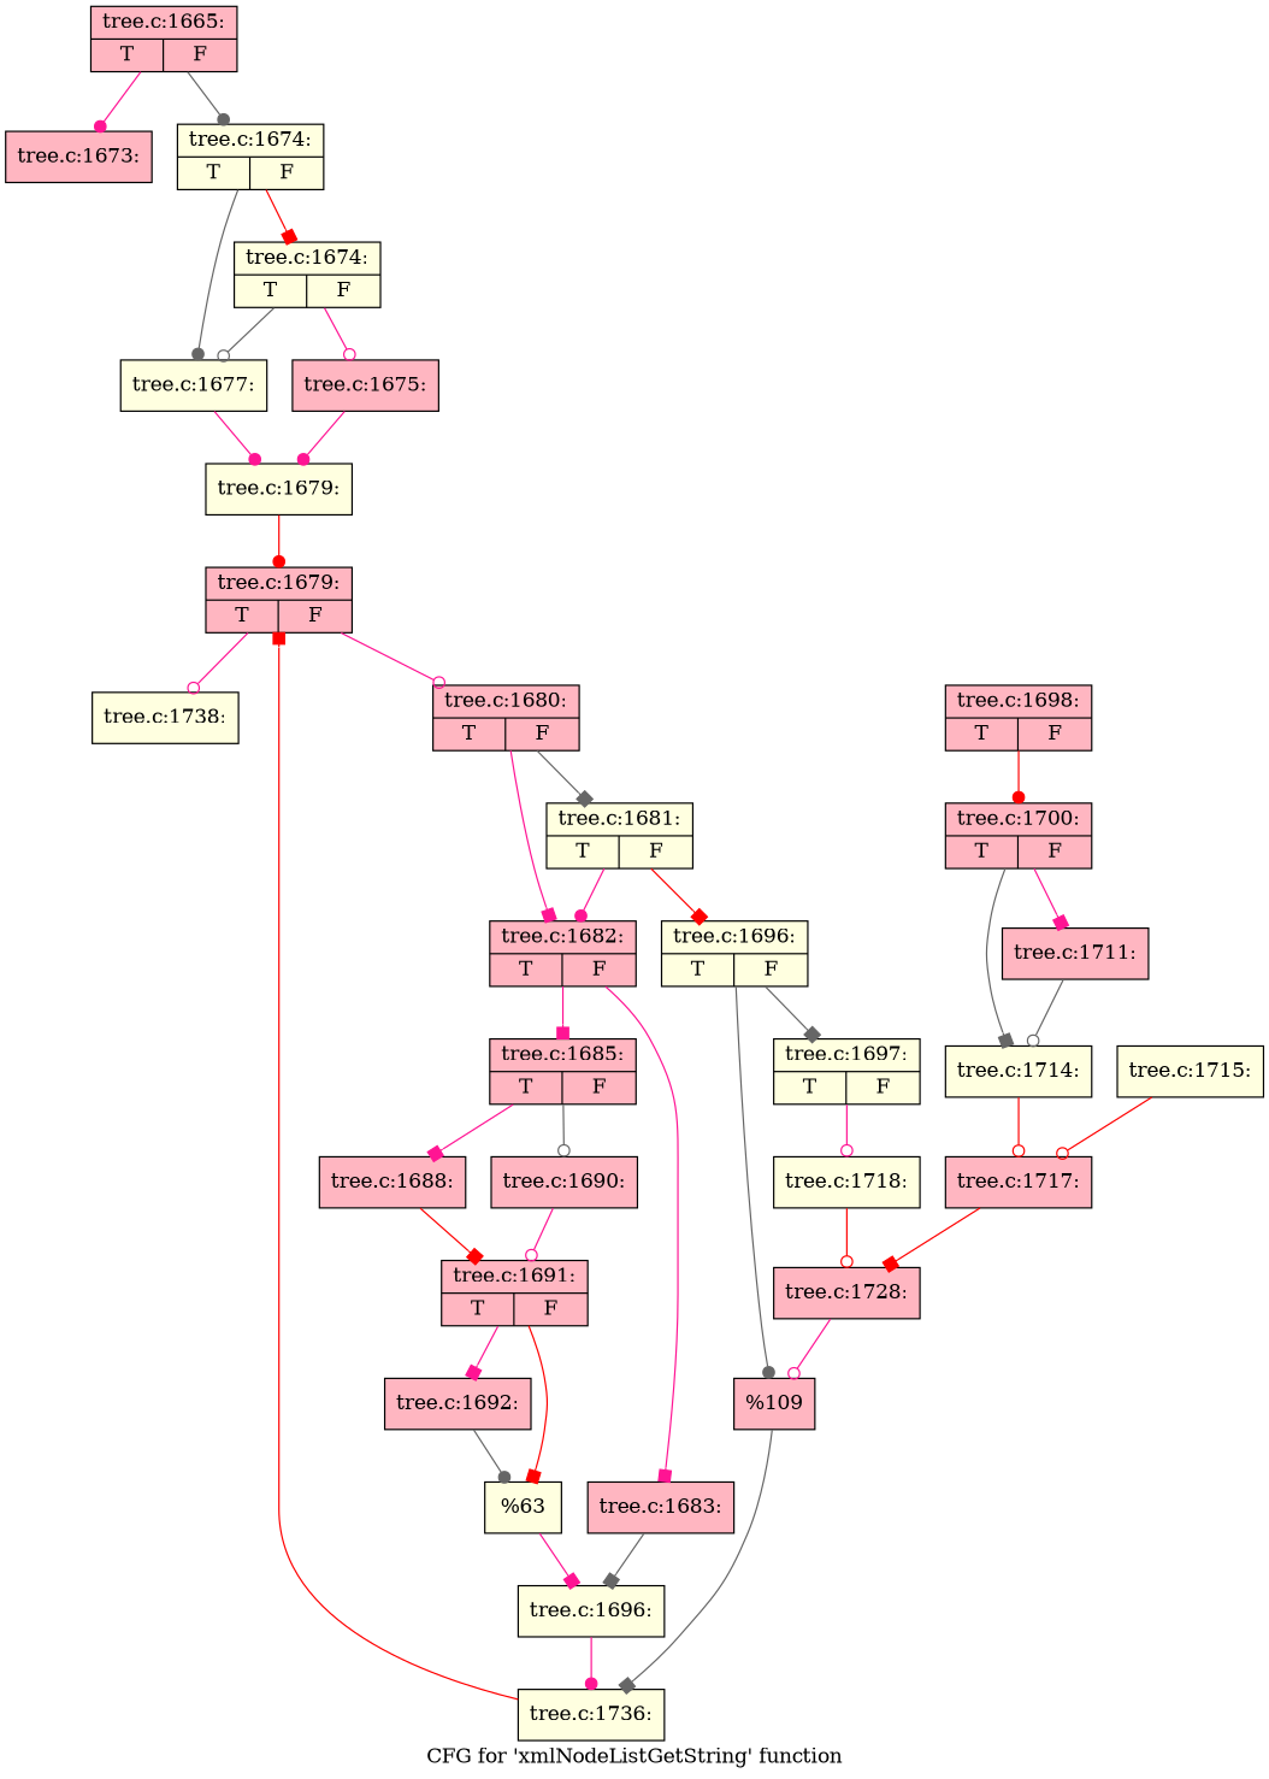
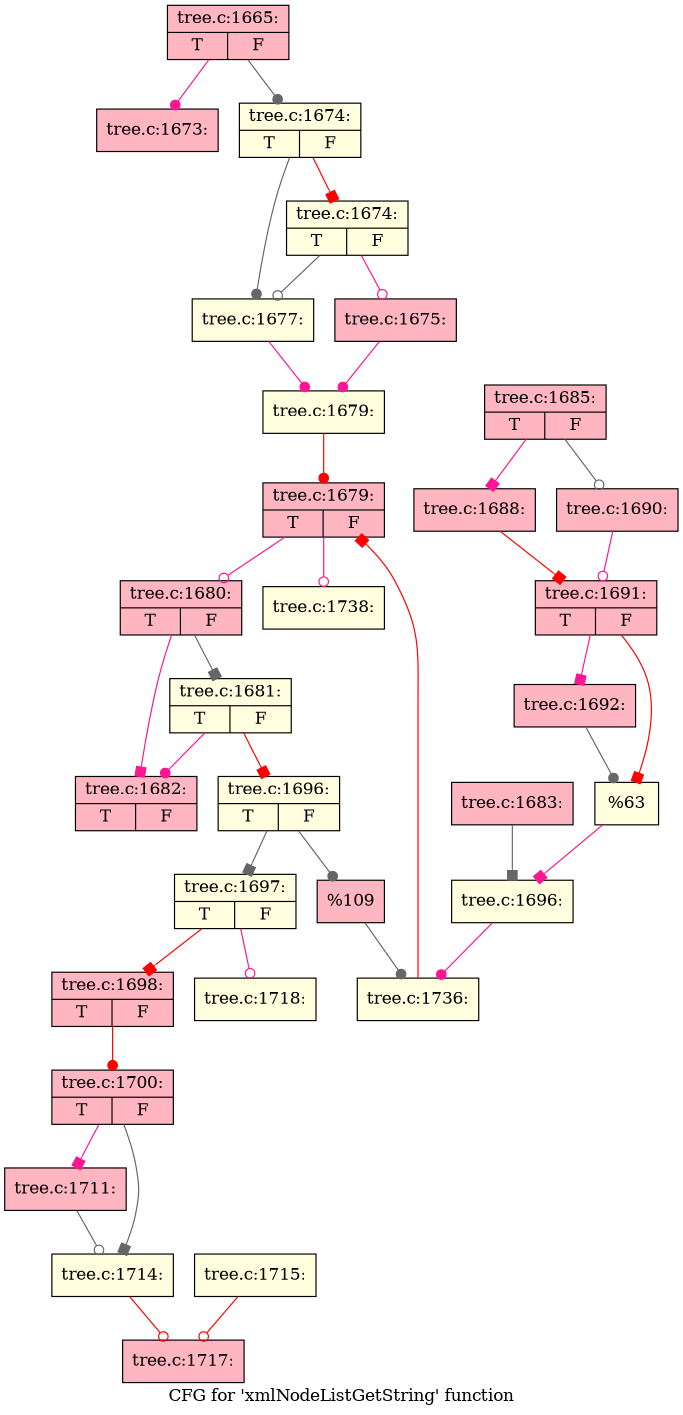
  digraph {
    label="CFG for 'xmlNodeListGetString' function"
    node [fillcolor=lightpink shape=record style=filled]
    edge [arrowhead=box color=deeppink]
    n1 [label="{tree.c:1665:|{<s0>T|<s1>F}}"]
    n2 [label="{tree.c:1673:}"]
    n3 [fillcolor=lightyellow label="{tree.c:1674:|{<s0>T|<s1>F}}"]
    n4 [fillcolor=lightyellow label="{tree.c:1674:|{<s0>T|<s1>F}}"]
    n5 [fillcolor=lightyellow label="{tree.c:1677:}"]
    n6 [label="{tree.c:1675:}"]
    n7 [fillcolor=lightyellow label="{tree.c:1679:}"]
    n8 [label="{tree.c:1679:|{<s0>T|<s1>F}}"]
    n9 [label="{tree.c:1680:|{<s0>T|<s1>F}}"]
    n10 [fillcolor=lightyellow label="{tree.c:1738:}"]
    n11 [label="{tree.c:1682:|{<s0>T|<s1>F}}"]
    n12 [fillcolor=lightyellow label="{tree.c:1681:|{<s0>T|<s1>F}}"]
    n13 [label="{tree.c:1683:}"]
    n14 [label="{tree.c:1685:|{<s0>T|<s1>F}}"]
    n15 [fillcolor=lightyellow label="{tree.c:1696:|{<s0>T|<s1>F}}"]
    n16 [fillcolor=lightyellow label="{tree.c:1696:}"]
    n17 [label="{tree.c:1688:}"]
    n18 [label="{tree.c:1690:}"]
    n19 [fillcolor=lightyellow label="{tree.c:1697:|{<s0>T|<s1>F}}"]
    n20 [label="{%109}"]
    n21 [label="{tree.c:1698:|{<s0>T|<s1>F}}"]
    n22 [fillcolor=lightyellow label="{tree.c:1718:}"]
    n23 [fillcolor=lightyellow label="{tree.c:1736:}"]
    n24 [label="{tree.c:1691:|{<s0>T|<s1>F}}"]
    n25 [label="{tree.c:1692:}"]
    n26 [fillcolor=lightyellow label="{%63}"]
    n27 [label="{tree.c:1700:|{<s0>T|<s1>F}}"]
-   n28 [label="{tree.c:1728:}"]
    n29 [label="{tree.c:1711:}"]
    n30 [fillcolor=lightyellow label="{tree.c:1714:}"]
    n31 [fillcolor=lightyellow label="{tree.c:1715:}"]
    n32 [label="{tree.c:1717:}"]
    n1 -> n2 [arrowhead=dot]
    n1 -> n3 [arrowhead=dot color=gray40]
    n3 -> n4 [color=red]
    n3 -> n5 [arrowhead=dot color=gray40]
    n4 -> n5 [arrowhead=odot color=gray40]
    n4 -> n6 [arrowhead=odot]
    n5 -> n7 [arrowhead=dot]
    n6 -> n7 [arrowhead=dot]
    n7 -> n8 [arrowhead=dot color=red]
    n8 -> n9 [arrowhead=odot]
    n8 -> n10 [arrowhead=odot]
    n9 -> n11
    n9 -> n12 [color=gray40]
-   n11 -> n13
-   n11 -> n14
    n12 -> n11 [arrowhead=dot]
    n12 -> n15 [color=red]
    n13 -> n16 [color=gray40]
    n14 -> n17
    n14 -> n18 [arrowhead=odot color=gray40]
    n15 -> n19 [color=gray40]
    n15 -> n20 [arrowhead=dot color=gray40]
    n16 -> n23 [arrowhead=dot]
    n17 -> n24 [color=red]
    n18 -> n24 [arrowhead=odot]
+   n19 -> n21 [color=red]
    n19 -> n22 [arrowhead=odot]
-   n20 -> n23 [color=gray40]
+   n20 -> n23 [arrowhead=dot color=gray40]
    n21 -> n27 [arrowhead=dot color=red]
-   n22 -> n28 [arrowhead=odot color=red]
    n23 -> n8 [color=red]
    n24 -> n25
    n24 -> n26 [color=red]
    n25 -> n26 [arrowhead=dot color=gray40]
    n26 -> n16
    n27 -> n29
    n27 -> n30 [color=gray40]
-   n28 -> n20 [arrowhead=odot]
    n29 -> n30 [arrowhead=odot color=gray40]
    n30 -> n32 [arrowhead=odot color=red]
    n31 -> n32 [arrowhead=odot color=red]
-   n32 -> n28 [color=red]
  }
